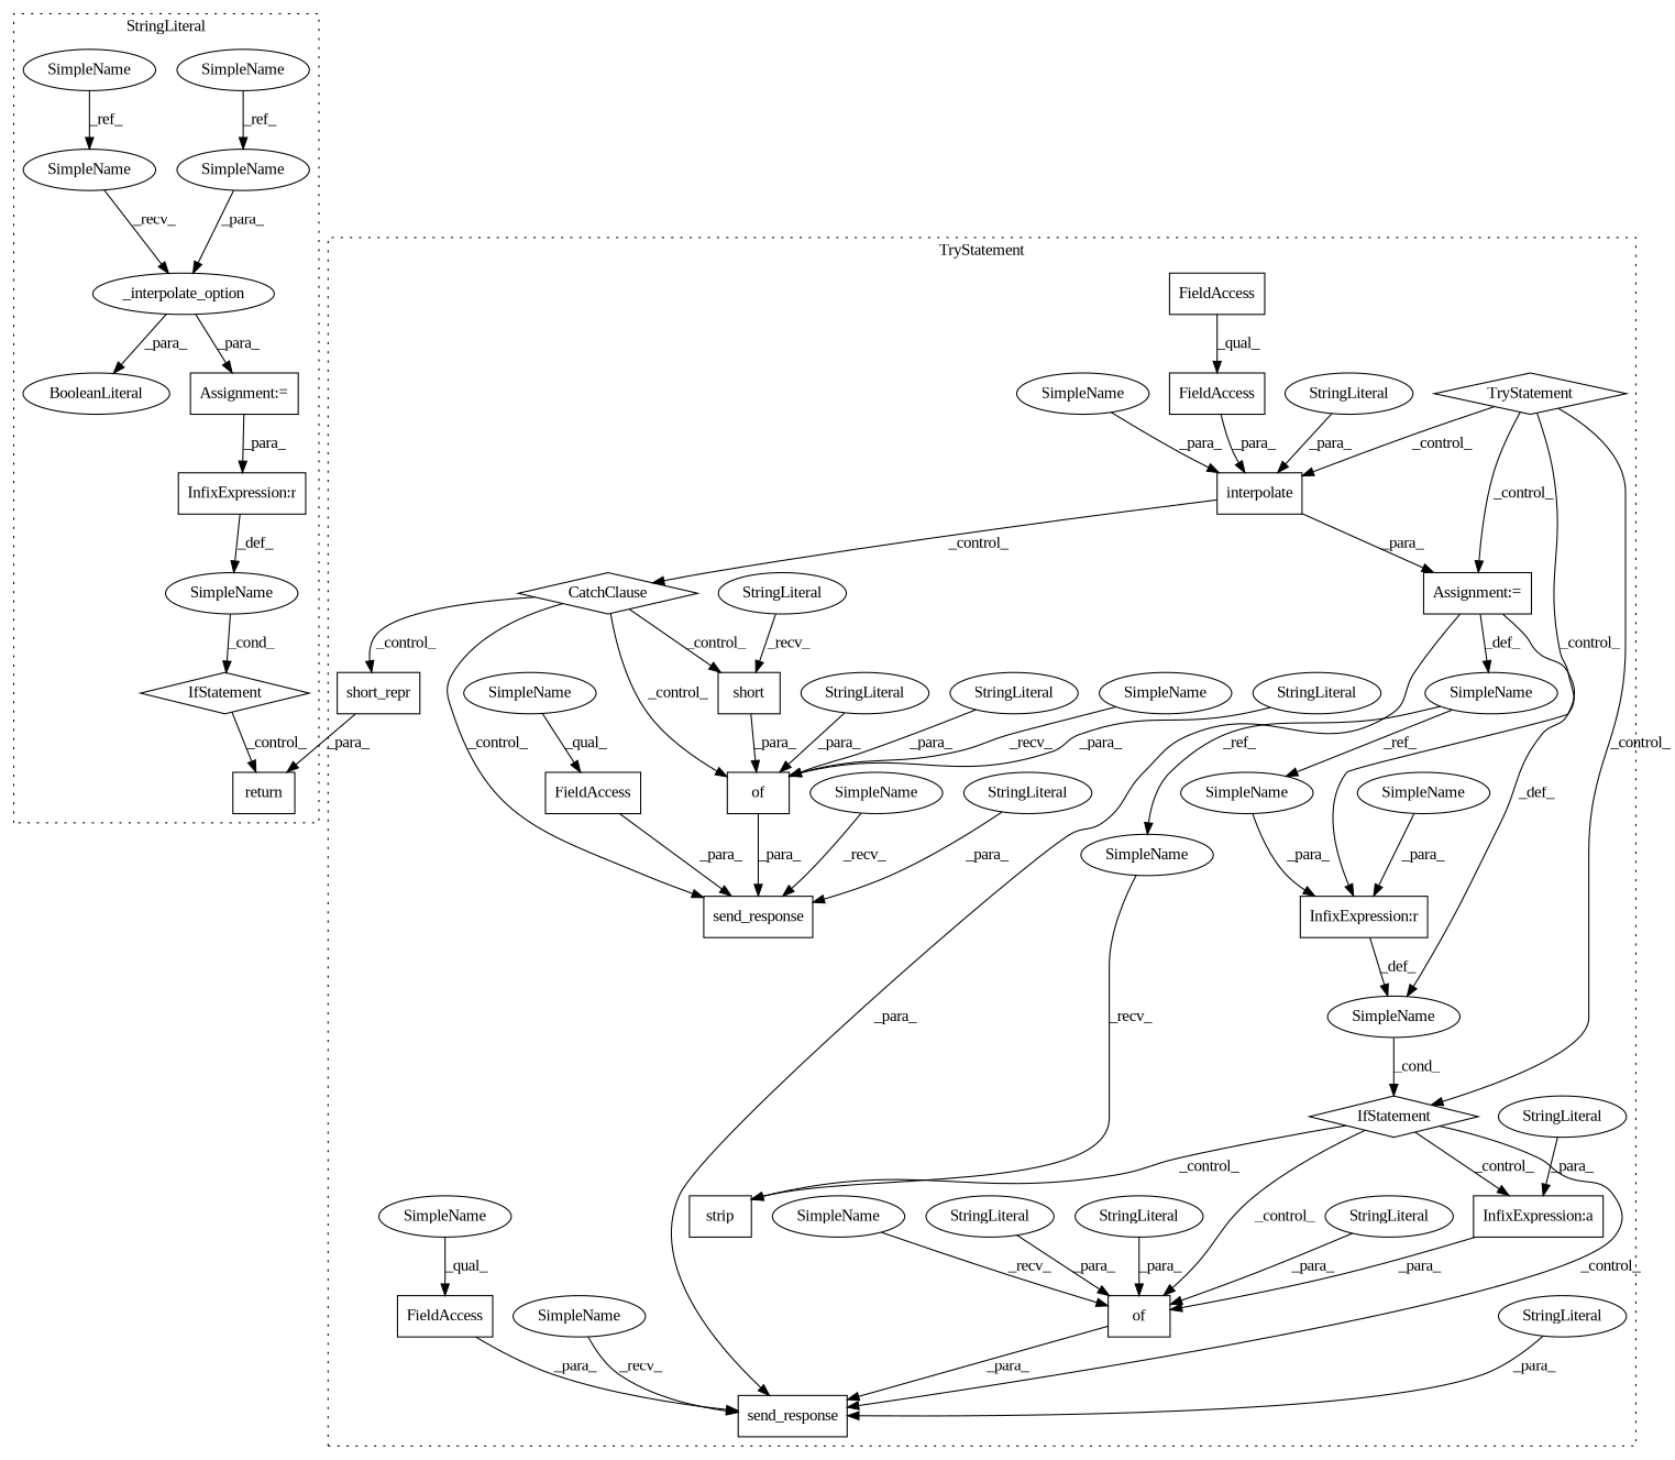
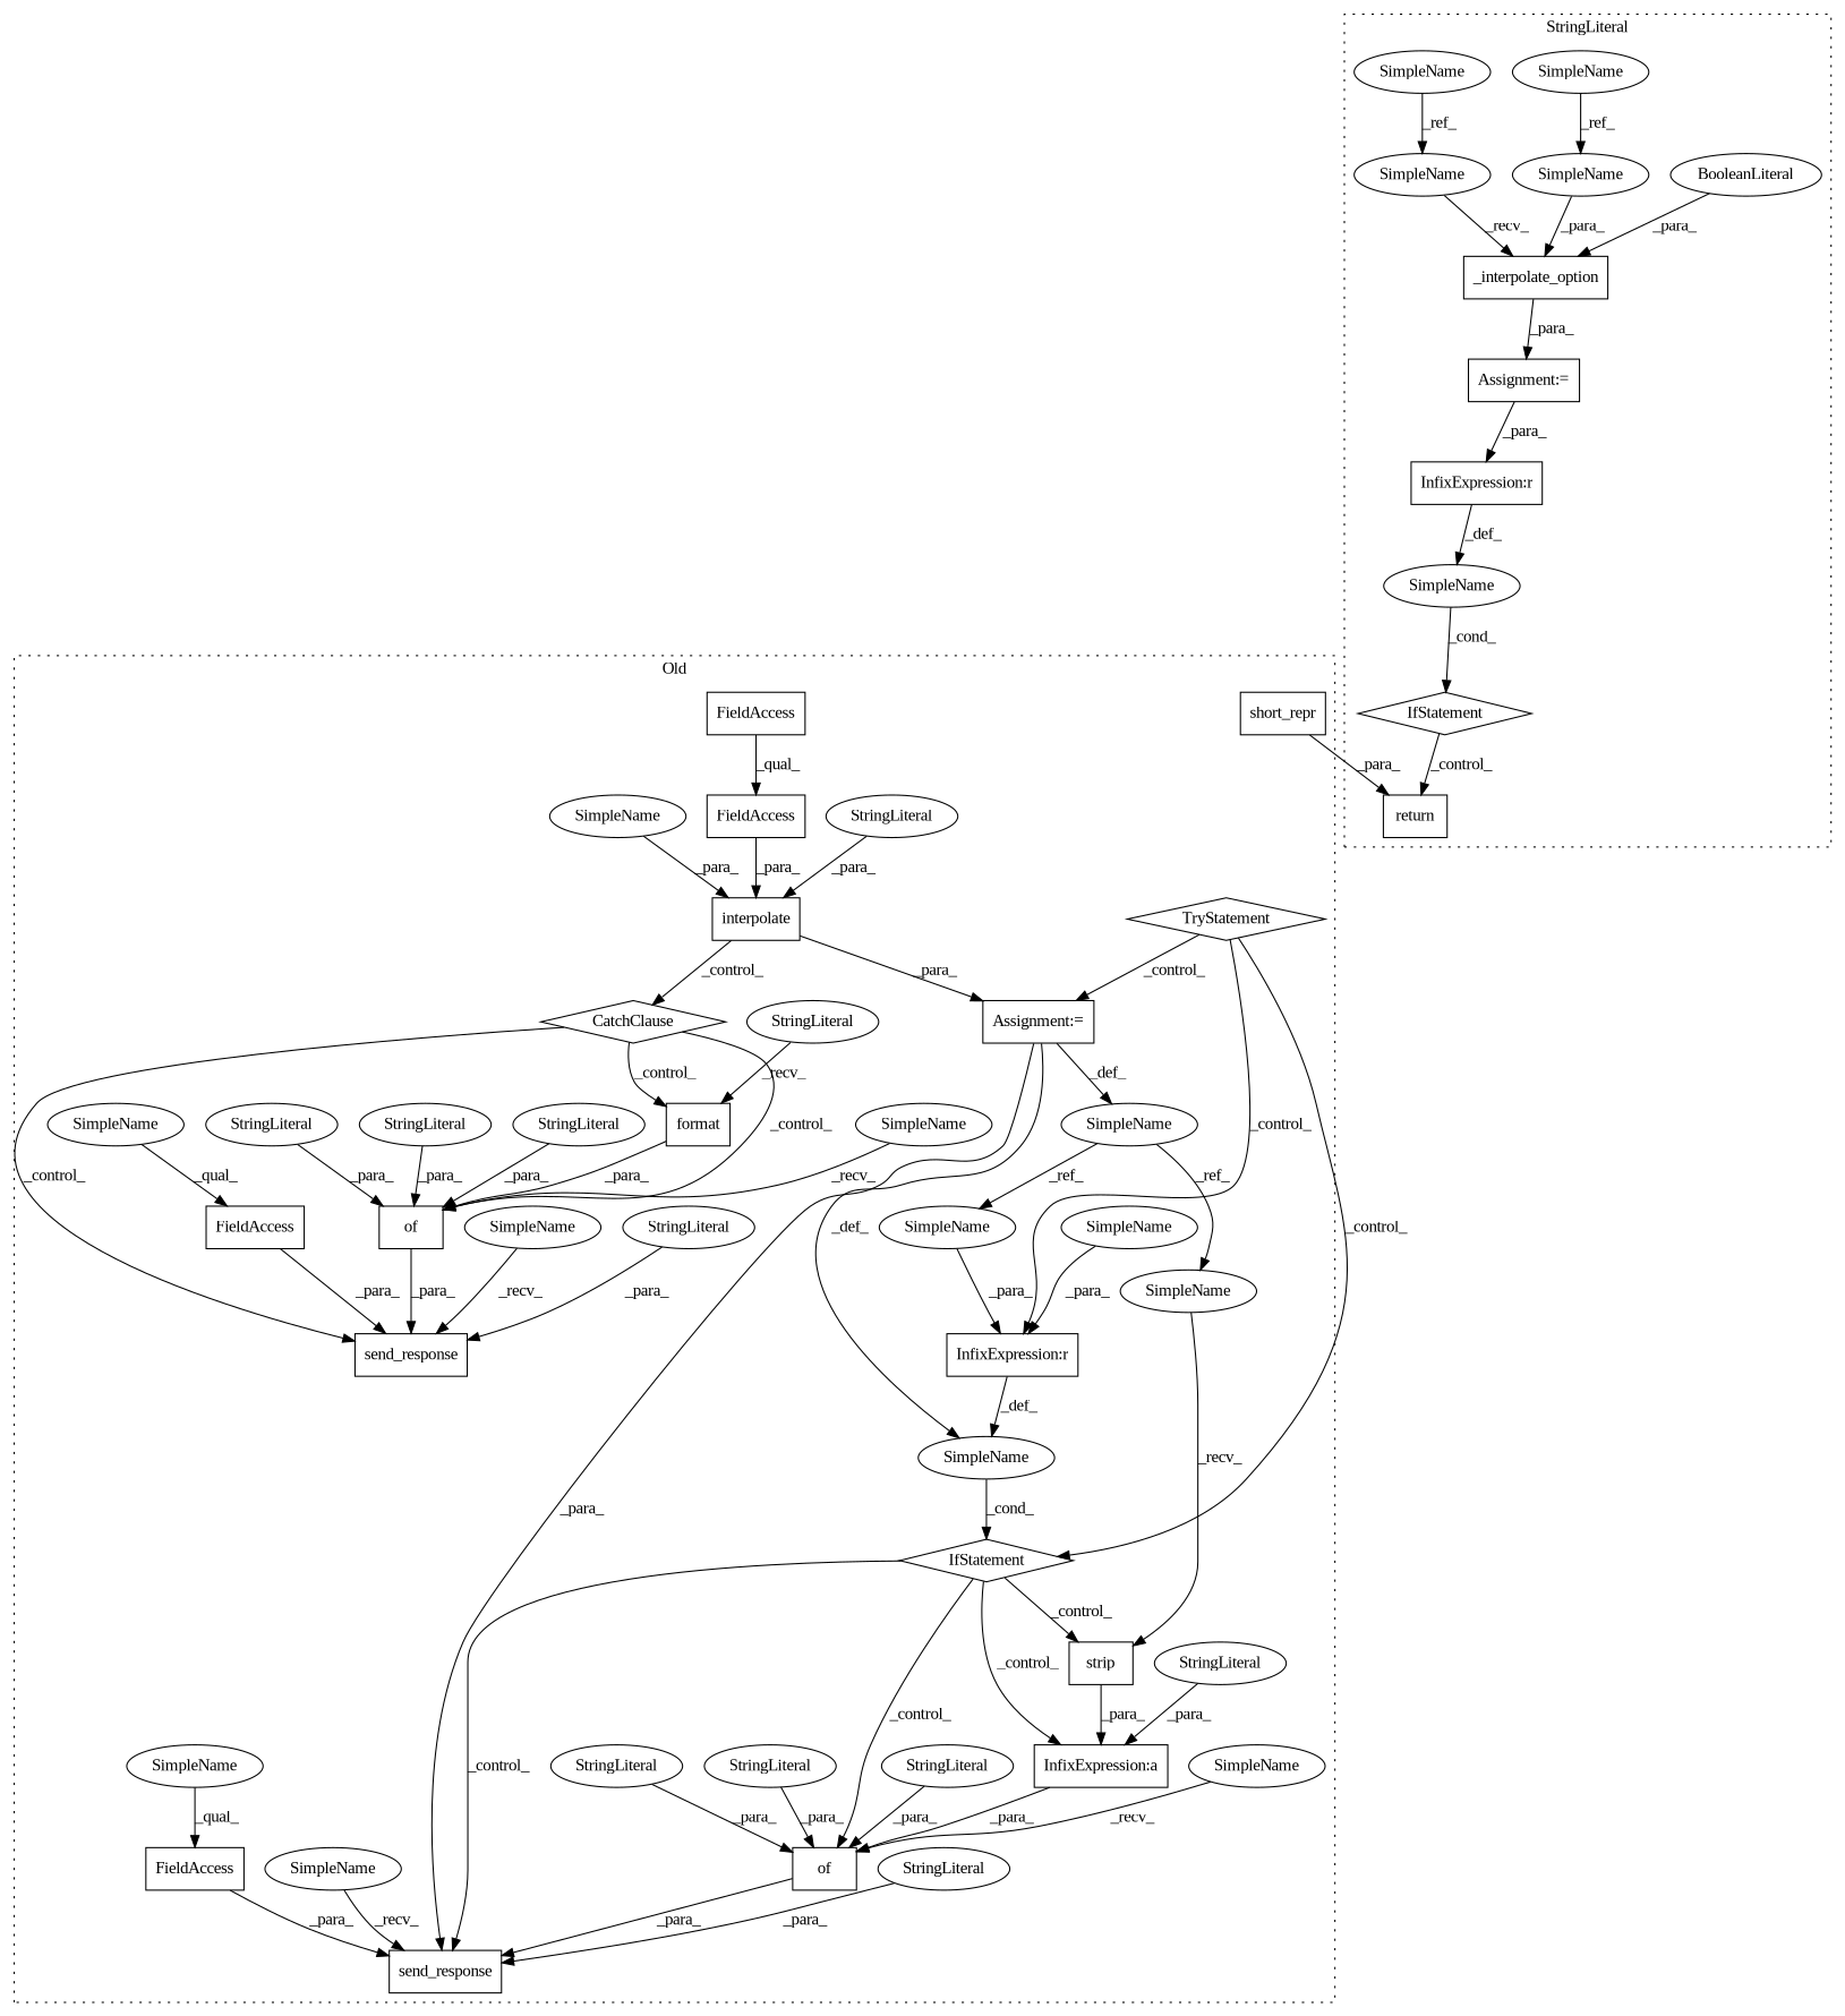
  digraph {
    fontname="Liberation Serif"
    node [a=42 fontname="Liberation Serif" l=4 shape=ellipse]
    edge [fontname="Liberation Serif"]
    n1 [a=32 l="12,1" label=interpolate s="36538,36582" shape=box]
    n2 [a=45 l=6 label=StringLiteral s=36557]
    n3 [a=7 l=1 label="Assignment:=" s=36537 shape=box]
    n4 [a=54 label=TryStatement s=36515 shape=diamond]
-   n5 [a=32 l="7,1" label=short s="37035,37062" shape=box]
+   n5 [a=32 l="7,1" label=format s="37035,37062" shape=box]
    n6 [a=12 l="11,2" label=CatchClause s="36894,36916" shape=diamond]
    n7 [a=45 l=32 label=StringLiteral s=37002]
    n8 [a=32 l="11,1" label=short_repr s="37042,37059" shape=box]
    n9 [a=22 l=18 label=FieldAccess s=36564 shape=box]
    n10 [a=22 l=12 label=FieldAccess s=36564 shape=box]
    n11 [a=32 l="3,1" label=of s="36976,37063" shape=box]
    n12 [a=45 l=6 label=StringLiteral s=36979]
    n13 [a=45 l=8 label=StringLiteral s=36986]
    n14 [a=45 l=6 label=StringLiteral s=36995]
    n15 [a=32 l="14,1" label=send_response s="36931,37064" shape=box]
    n16 [a=45 l=8 label=StringLiteral s=36963]
    n17 [a=22 l=17 label=FieldAccess s=36945 shape=box]
    n18 [a=27 l=3 label="InfixExpression:a" s=36822 shape=box]
    n19 [a=27 label="InfixExpression:r" s=36605 shape=box]
    n20 [label=SimpleName l=""]
    n21 [a=32 l="3,1" label=of s="36777,36865" shape=box]
    n22 [a=45 l=6 label=StringLiteral s=36780]
    n23 [a=45 l=39 label=StringLiteral s=36825]
    n24 [a=45 l=6 label=StringLiteral s=36796]
    n25 [a=45 l=8 label=StringLiteral s=36787]
    n26 [l=10 label=SimpleName s=36527]
    n27 [a=32 l=7 label=strip s=36815 shape=box]
    n28 [a=25 l="4,2" label=IfStatement s="36591,36615" shape=diamond]
    n29 [a=32 l="14,1" label=send_response s="36732,36866" shape=box]
    n30 [a=45 l=8 label=StringLiteral s=36764]
    n31 [a=22 l=17 label=FieldAccess s=36746 shape=box]
    n32 [l=3 label=SimpleName s=36972]
    n33 [l=3 label=SimpleName s=36773]
    n34 [l=10 label=SimpleName s=36595]
    n35 [l=10 label=SimpleName s=36804]
    n36 [l=6 label=SimpleName s=36609]
    n37 [l=6 label=SimpleName s=36550]
    n38 [label=SimpleName s=36926]
    n39 [label=SimpleName s=36945]
    n40 [label=SimpleName s=36727]
    n41 [label=SimpleName s=36746]
    n42 [a=41 l=7 label=return s=36959 shape=box]
    n43 [a=25 l="4,2" label=IfStatement s="36931,36949" shape=diamond]
-   n44 [a=32 l="20,1" label=_interpolate_option s="36893,36924"]
+   n44 [a=32 l="20,1" label=_interpolate_option s="36893,36924" shape=box]
    n45 [a=9 label=BooleanLiteral s=36920]
    n46 [label=SimpleName l=""]
    n47 [a=27 label="InfixExpression:r" s=36941 shape=box]
    n48 [a=7 l=1 label="Assignment:=" s=36887 shape=box]
    n49 [l=6 label=SimpleName s=36869]
    n50 [label=SimpleName s=36810]
    n51 [l=6 label=SimpleName s=36913]
    n52 [label=SimpleName s=36888]
    subgraph cluster_1 {
-     label=TryStatement
+     label=Old
      style=dotted
      n1
      n2
      n3
      n4
      n5
      n6
      n7
      n8
      n9
      n10
      n11
      n12
      n13
      n14
      n15
      n16
      n17
      n18
      n19
      n20
      n21
      n22
      n23
      n24
      n25
      n26
      n27
      n28
      n29
      n30
      n31
      n32
      n33
      n34
      n35
      n36
      n37
      n38
      n39
      n40
      n41
    }
    subgraph cluster_2 {
      label=StringLiteral
      style=dotted
      n42
      n43
      n44
      n45
      n46
      n47
      n48
      n49
      n50
      n51
      n52
    }
    n1 -> n3 [label=_para_]
    n1 -> n6 [label=_control_]
    n2 -> n1 [label=_para_]
    n3 -> n20 [label=_def_]
    n3 -> n26 [label=_def_]
    n3 -> n29 [label=_para_]
-   n4 -> n1 [label=_control_]
    n4 -> n3 [label=_control_]
    n4 -> n19 [label=_control_]
    n4 -> n28 [label=_control_]
    n5 -> n11 [label=_para_]
    n6 -> n5 [label=_control_]
-   n6 -> n8 [label=_control_]
    n6 -> n11 [label=_control_]
    n6 -> n15 [label=_control_]
    n7 -> n5 [label=_recv_]
    n8 -> n42 [label=_para_]
    n9 -> n1 [label=_para_]
    n10 -> n9 [label=_qual_]
    n11 -> n15 [label=_para_]
    n12 -> n11 [label=_para_]
    n13 -> n11 [label=_para_]
    n14 -> n11 [label=_para_]
    n16 -> n15 [label=_para_]
    n17 -> n15 [label=_para_]
    n18 -> n21 [label=_para_]
    n19 -> n20 [label=_def_]
    n20 -> n28 [label=_cond_]
    n21 -> n29 [label=_para_]
    n22 -> n21 [label=_para_]
    n23 -> n18 [label=_para_]
    n24 -> n21 [label=_para_]
    n25 -> n21 [label=_para_]
    n26 -> n34 [label=_ref_]
    n26 -> n35 [label=_ref_]
+   n27 -> n18 [label=_para_]
    n28 -> n18 [label=_control_]
    n28 -> n21 [label=_control_]
    n28 -> n27 [label=_control_]
    n28 -> n29 [label=_control_]
    n30 -> n29 [label=_para_]
    n31 -> n29 [label=_para_]
    n32 -> n11 [label=_recv_]
    n33 -> n21 [label=_recv_]
    n34 -> n19 [label=_para_]
    n35 -> n27 [label=_recv_]
    n36 -> n19 [label=_para_]
    n37 -> n1 [label=_para_]
    n38 -> n15 [label=_recv_]
    n39 -> n17 [label=_qual_]
    n40 -> n29 [label=_recv_]
    n41 -> n31 [label=_qual_]
    n43 -> n42 [label=_control_]
    n44 -> n48 [label=_para_]
-   n44 -> n45 [label=_para_]
+   n45 -> n44 [label=_para_]
    n46 -> n43 [label=_cond_]
    n47 -> n46 [label=_def_]
    n48 -> n47 [label=_para_]
    n49 -> n51 [label=_ref_]
    n50 -> n52 [label=_ref_]
    n51 -> n44 [label=_para_]
    n52 -> n44 [label=_recv_]
  }
